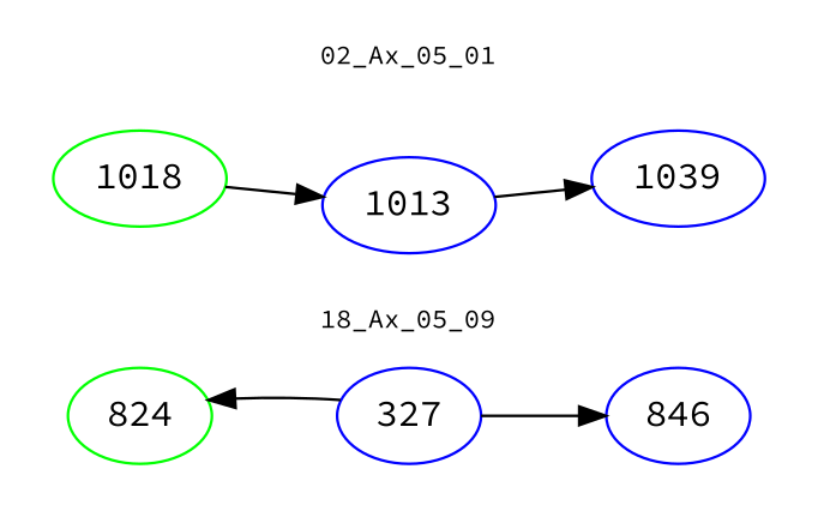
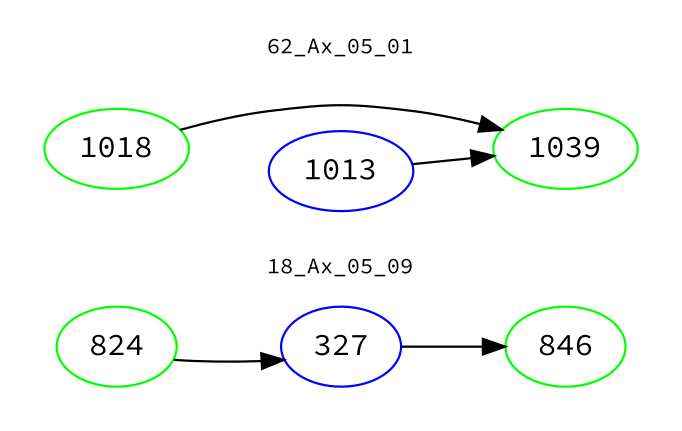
  digraph {
    fontname="Source Code Pro"
    rankdir=LR
    node [color=blue fontname="Source Code Pro"]
    edge [color=black fontname="Source Code Pro"]
    n1 [color=green label=824]
    n2 [label=327]
-   n3 [label=846]
+   n3 [color=green label=846]
    n4 [color=green label=1018]
    n5 [label=1013]
-   n6 [label=1039]
+   n6 [color=green label=1039]
    subgraph cluster_1 {
      color=white
      fontsize=10
      label="18_Ax_05_09"
      n1
      n2
      n3
    }
    subgraph cluster_2 {
      color=white
      fontsize=10
-     label="02_Ax_05_01"
+     label="62_Ax_05_01"
      n4
      n5
      n6
    }
-   n2 -> n1
+   n1 -> n2
    n2 -> n3
-   n4 -> n5
+   n4 -> n6
    n5 -> n6
  }
